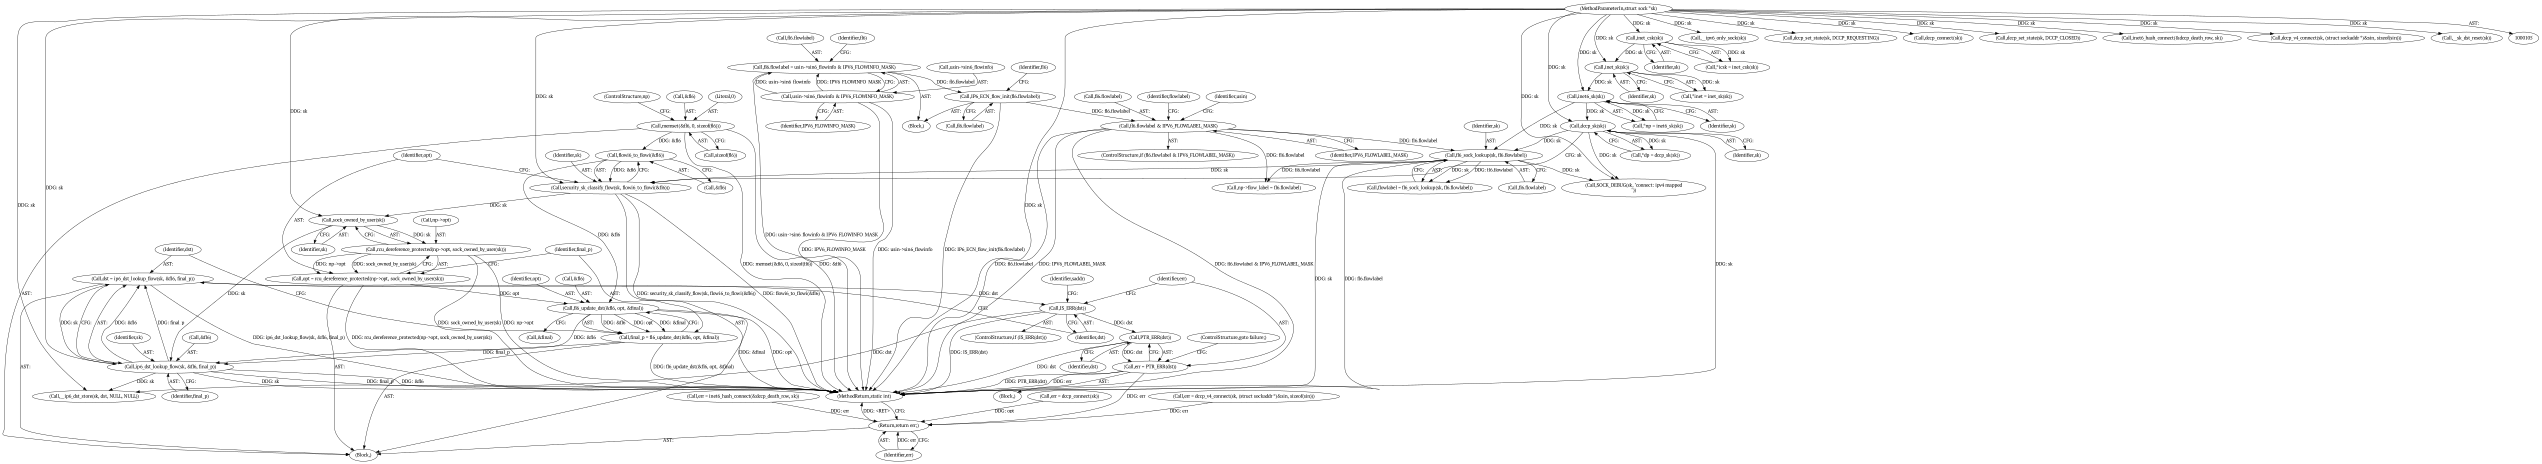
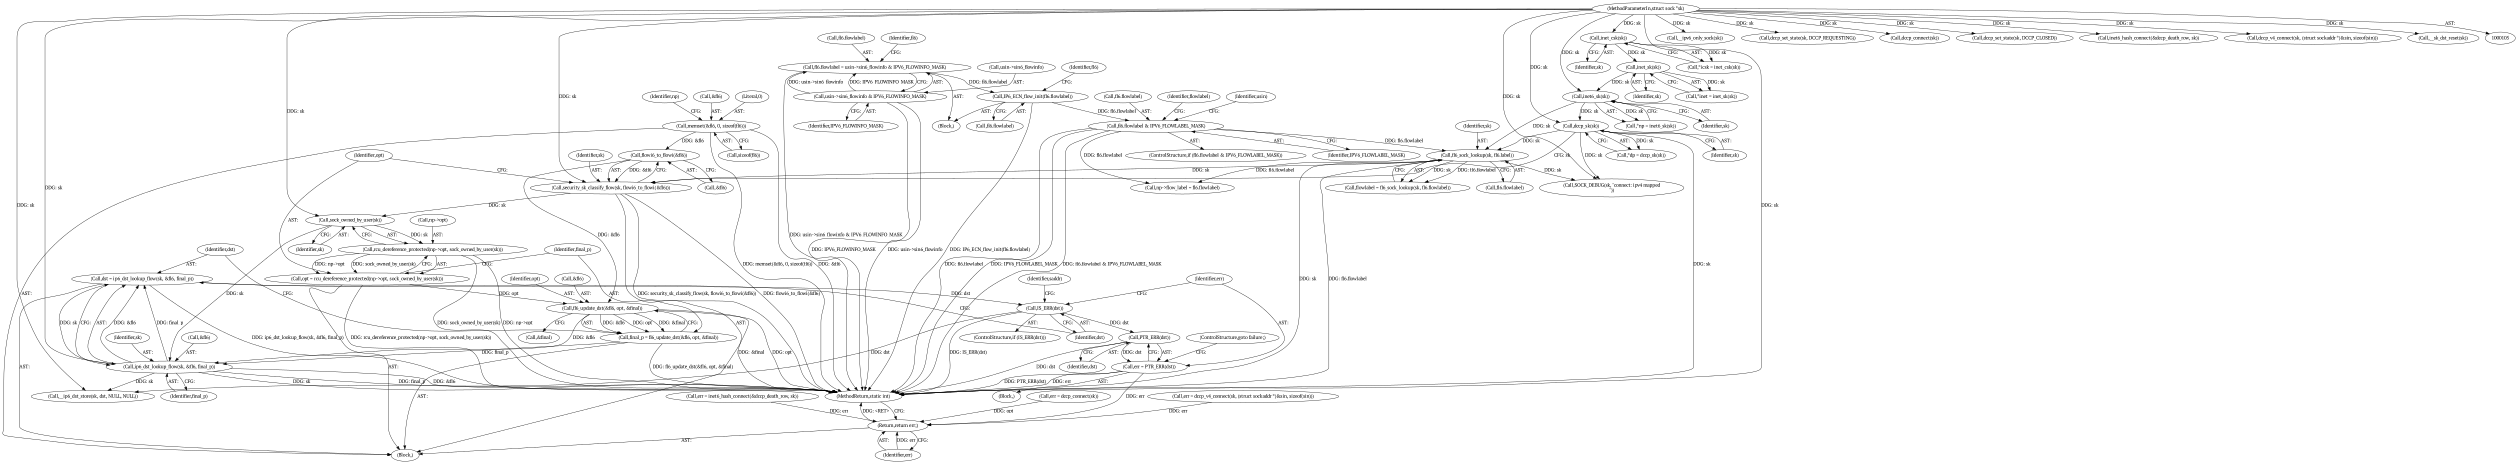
  digraph {
    fontname="PT Serif"
    node [fontname="PT Serif"]
    edge [fontname="PT Serif"]
    n1 [label="(Call,PTR_ERR(dst))"]
    n2 [label="(Call,err = PTR_ERR(dst))"]
    n3 [label="(MethodReturn,static int)"]
    n4 [label="(Identifier,dst)"]
    n5 [label="(Return,return err;)"]
    n6 [label="(Block,)"]
    n7 [label="(Call,IS_ERR(dst))"]
    n8 [label="(ControlStructure,if (IS_ERR(dst)))"]
    n9 [label="(Call,__ip6_dst_store(sk, dst, NULL, NULL))"]
    n10 [label="(Identifier,dst)"]
    n11 [label="(Call,dst = ip6_dst_lookup_flow(sk, &fl6, final_p))"]
    n12 [label="(Call,ip6_dst_lookup_flow(sk, &fl6, final_p))"]
    n13 [label="(Block,)"]
    n14 [label="(Identifier,final_p)"]
    n15 [label="(Call,sock_owned_by_user(sk))"]
    n16 [label="(Call,rcu_dereference_protected(np->opt, sock_owned_by_user(sk)))"]
    n17 [label="(Identifier,sk)"]
    n18 [label="(Call,opt = rcu_dereference_protected(np->opt, sock_owned_by_user(sk)))"]
    n19 [label="(Call,security_sk_classify_flow(sk, flowi6_to_flowi(&fl6)))"]
    n20 [label="(Call,flowi6_to_flowi(&fl6))"]
    n21 [label="(Call,fl6_update_dst(&fl6, opt, &final))"]
    n22 [label="(Call,&fl6)"]
-   n23 [label="(Call,fl6_sock_lookup(sk, fl6.flowlabel))"]
+   n23 [label="(Call,fl6_sock_lookup(sk, fl6.label))"]
    n24 [label="(Call,np->flow_label = fl6.flowlabel)"]
    n25 [label="(Call,flowlabel = fl6_sock_lookup(sk, fl6.flowlabel))"]
    n26 [label="(Call,fl6.flowlabel)"]
    n27 [label="(Call,SOCK_DEBUG(sk, \"connect: ipv4 mapped\n\"))"]
    n28 [label="(Call,dccp_sk(sk))"]
    n29 [label="(Call,*dp = dccp_sk(sk))"]
    n30 [label="(Identifier,sk)"]
    n31 [label="(Call,inet6_sk(sk))"]
    n32 [label="(Call,*np = inet6_sk(sk))"]
    n33 [label="(Identifier,sk)"]
    n34 [label="(Call,inet_sk(sk))"]
    n35 [label="(Call,*inet = inet_sk(sk))"]
    n36 [label="(Identifier,sk)"]
    n37 [label="(Call,inet_csk(sk))"]
    n38 [label="(Identifier,sk)"]
    n39 [label="(Call,*icsk = inet_csk(sk))"]
    n40 [label="(MethodParameterIn,struct sock *sk)"]
    n41 [label="(Call,__ipv6_only_sock(sk))"]
    n42 [label="(Call,dccp_set_state(sk, DCCP_REQUESTING))"]
    n43 [label="(Call,dccp_connect(sk))"]
    n44 [label="(Call,dccp_set_state(sk, DCCP_CLOSED))"]
    n45 [label="(Call,inet6_hash_connect(&dccp_death_row, sk))"]
    n46 [label="(Call,dccp_v4_connect(sk, (struct sockaddr *)&sin, sizeof(sin)))"]
    n47 [label="(Call,__sk_dst_reset(sk))"]
    1000105
    n49 [label="(Call,fl6.flowlabel & IPV6_FLOWLABEL_MASK)"]
    n50 [label="(ControlStructure,if (fl6.flowlabel & IPV6_FLOWLABEL_MASK))"]
    n51 [label="(Identifier,IPV6_FLOWLABEL_MASK)"]
    n52 [label="(Call,IP6_ECN_flow_init(fl6.flowlabel))"]
    n53 [label="(Block,)"]
    n54 [label="(Call,fl6.flowlabel)"]
    n55 [label="(Call,fl6.flowlabel = usin->sin6_flowinfo & IPV6_FLOWINFO_MASK)"]
    n56 [label="(Call,usin->sin6_flowinfo & IPV6_FLOWINFO_MASK)"]
    n57 [label="(Identifier,IPV6_FLOWINFO_MASK)"]
    n58 [label="(Call,final_p = fl6_update_dst(&fl6, opt, &final))"]
    n59 [label="(Call,&final)"]
    n60 [label="(Call,memset(&fl6, 0, sizeof(fl6)))"]
    n61 [label="(Call,sizeof(fl6))"]
    n62 [label="(Identifier,err)"]
    n63 [label="(Identifier,err)"]
    n64 [label="(Literal,0)"]
    n65 [label="(Call,usin->sin6_flowinfo)"]
    n66 [label="(Identifier,dst)"]
    n67 [label="(Call,fl6.flowlabel)"]
    n68 [label="(Identifier,opt)"]
    n69 [label="(Identifier,final_p)"]
    n70 [label="(Identifier,sk)"]
    n71 [label="(Call,err = dccp_v4_connect(sk, (struct sockaddr *)&sin, sizeof(sin)))"]
-   n72 [label="(ControlStructure,np)"]
+   n72 [label="(Identifier,np)"]
    n73 [label="(Call,err = inet6_hash_connect(&dccp_death_row, sk))"]
    n74 [label="(Identifier,saddr)"]
    n75 [label="(Call,&fl6)"]
    n76 [label="(Call,&fl6)"]
    n77 [label="(Identifier,sk)"]
    n78 [label="(Call,&fl6)"]
    n79 [label="(Identifier,sk)"]
    n80 [label="(Identifier,fl6)"]
    n81 [label="(ControlStructure,goto failure;)"]
    n82 [label="(Call,np->opt)"]
    n83 [label="(Identifier,flowlabel)"]
    n84 [label="(Call,fl6.flowlabel)"]
    n85 [label="(Identifier,fl6)"]
    n86 [label="(Identifier,opt)"]
    n87 [label="(Identifier,usin)"]
    n88 [label="(Call,err = dccp_connect(sk))"]
    n1 -> n2 [label="AST: "]
    n1 -> n2 [label="DDG: dst"]
    n1 -> n3 [label="DDG: dst"]
    n1 -> n4 [label="CFG: "]
    n2 -> n1 [label="CFG: "]
    n2 -> n3 [label="DDG: PTR_ERR(dst)"]
    n2 -> n3 [label="DDG: err"]
    n2 -> n5 [label="DDG: err"]
    n2 -> n6 [label="AST: "]
    n3 -> n5 [label="CFG: "]
    n4 -> n1 [label="AST: "]
    n5 -> n3 [label="DDG: <RET>"]
    n5 -> n13 [label="AST: "]
    n5 -> n62 [label="CFG: "]
    n7 -> n1 [label="DDG: dst"]
    n7 -> n3 [label="DDG: IS_ERR(dst)"]
    n7 -> n8 [label="AST: "]
    n7 -> n9 [label="DDG: dst"]
    n7 -> n10 [label="CFG: "]
    n10 -> n7 [label="AST: "]
    n10 -> n11 [label="CFG: "]
    n11 -> n3 [label="DDG: ip6_dst_lookup_flow(sk, &fl6, final_p)"]
    n11 -> n7 [label="DDG: dst"]
    n11 -> n12 [label="CFG: "]
    n11 -> n13 [label="AST: "]
    n12 -> n3 [label="DDG: sk"]
    n12 -> n3 [label="DDG: final_p"]
    n12 -> n3 [label="DDG: &fl6"]
    n12 -> n9 [label="DDG: sk"]
    n12 -> n11 [label="AST: "]
    n12 -> n11 [label="DDG: sk"]
    n12 -> n11 [label="DDG: &fl6"]
    n12 -> n11 [label="DDG: final_p"]
    n12 -> n14 [label="CFG: "]
    n14 -> n12 [label="AST: "]
    n15 -> n12 [label="DDG: sk"]
    n15 -> n16 [label="AST: "]
    n15 -> n16 [label="DDG: sk"]
    n15 -> n17 [label="CFG: "]
    n16 -> n3 [label="DDG: np->opt"]
    n16 -> n3 [label="DDG: sock_owned_by_user(sk)"]
    n16 -> n15 [label="CFG: "]
    n16 -> n18 [label="AST: "]
    n16 -> n18 [label="DDG: np->opt"]
    n16 -> n18 [label="DDG: sock_owned_by_user(sk)"]
    n17 -> n15 [label="AST: "]
    n18 -> n3 [label="DDG: rcu_dereference_protected(np->opt, sock_owned_by_user(sk))"]
    n18 -> n13 [label="AST: "]
    n18 -> n16 [label="CFG: "]
    n18 -> n21 [label="DDG: opt"]
    n19 -> n3 [label="DDG: flowi6_to_flowi(&fl6)"]
    n19 -> n3 [label="DDG: security_sk_classify_flow(sk, flowi6_to_flowi(&fl6))"]
    n19 -> n13 [label="AST: "]
    n19 -> n15 [label="DDG: sk"]
    n19 -> n20 [label="CFG: "]
    n20 -> n19 [label="AST: "]
    n20 -> n19 [label="DDG: &fl6"]
    n20 -> n21 [label="DDG: &fl6"]
    n20 -> n22 [label="CFG: "]
    n21 -> n3 [label="DDG: &final"]
    n21 -> n3 [label="DDG: opt"]
    n21 -> n12 [label="DDG: &fl6"]
    n21 -> n58 [label="AST: "]
    n21 -> n58 [label="DDG: &fl6"]
    n21 -> n58 [label="DDG: opt"]
    n21 -> n58 [label="DDG: &final"]
    n21 -> n59 [label="CFG: "]
    n22 -> n20 [label="AST: "]
    n23 -> n3 [label="DDG: sk"]
    n23 -> n3 [label="DDG: fl6.flowlabel"]
    n23 -> n19 [label="DDG: sk"]
    n23 -> n24 [label="DDG: fl6.flowlabel"]
    n23 -> n25 [label="AST: "]
    n23 -> n25 [label="DDG: sk"]
    n23 -> n25 [label="DDG: fl6.flowlabel"]
    n23 -> n26 [label="CFG: "]
    n23 -> n27 [label="DDG: sk"]
    n25 -> n23 [label="CFG: "]
    n26 -> n23 [label="AST: "]
    n28 -> n3 [label="DDG: sk"]
    n28 -> n19 [label="CFG: sk"]
    n28 -> n23 [label="DDG: sk"]
    n28 -> n27 [label="DDG: sk"]
    n28 -> n29 [label="AST: "]
    n28 -> n29 [label="DDG: sk"]
    n28 -> n30 [label="CFG: "]
    n29 -> n28 [label="CFG: "]
    n30 -> n28 [label="AST: "]
    n31 -> n23 [label="DDG: sk"]
    n31 -> n28 [label="DDG: sk"]
    n31 -> n32 [label="AST: "]
    n31 -> n32 [label="DDG: sk"]
    n31 -> n33 [label="CFG: "]
    n32 -> n31 [label="CFG: "]
    n33 -> n31 [label="AST: "]
    n34 -> n31 [label="DDG: sk"]
    n34 -> n35 [label="AST: "]
    n34 -> n35 [label="DDG: sk"]
    n34 -> n36 [label="CFG: "]
    n35 -> n34 [label="CFG: "]
    n36 -> n34 [label="AST: "]
    n37 -> n34 [label="DDG: sk"]
    n37 -> n38 [label="CFG: "]
    n37 -> n39 [label="AST: "]
    n37 -> n39 [label="DDG: sk"]
    n38 -> n37 [label="AST: "]
    n39 -> n37 [label="CFG: "]
    n40 -> n3 [label="DDG: sk"]
    n40 -> n9 [label="DDG: sk"]
    n40 -> n12 [label="DDG: sk"]
    n40 -> n15 [label="DDG: sk"]
    n40 -> n19 [label="DDG: sk"]
    n40 -> n27 [label="DDG: sk"]
    n40 -> n28 [label="DDG: sk"]
    n40 -> n31 [label="DDG: sk"]
-   n40 -> n34 [label="DDG: sk"]
    n40 -> n37 [label="DDG: sk"]
    n40 -> n41 [label="DDG: sk"]
    n40 -> n42 [label="DDG: sk"]
    n40 -> n43 [label="DDG: sk"]
    n40 -> n44 [label="DDG: sk"]
    n40 -> n45 [label="DDG: sk"]
    n40 -> n46 [label="DDG: sk"]
    n40 -> n47 [label="DDG: sk"]
    n40 -> 1000105 [label="AST: "]
    n49 -> n3 [label="DDG: fl6.flowlabel"]
    n49 -> n3 [label="DDG: IPV6_FLOWLABEL_MASK"]
    n49 -> n3 [label="DDG: fl6.flowlabel & IPV6_FLOWLABEL_MASK"]
    n49 -> n23 [label="DDG: fl6.flowlabel"]
    n49 -> n24 [label="DDG: fl6.flowlabel"]
    n49 -> n50 [label="AST: "]
    n49 -> n51 [label="CFG: "]
    n51 -> n49 [label="AST: "]
    n52 -> n3 [label="DDG: IP6_ECN_flow_init(fl6.flowlabel)"]
    n52 -> n49 [label="DDG: fl6.flowlabel"]
    n52 -> n53 [label="AST: "]
    n52 -> n54 [label="CFG: "]
    n54 -> n52 [label="AST: "]
    n55 -> n3 [label="DDG: usin->sin6_flowinfo & IPV6_FLOWINFO_MASK"]
    n55 -> n52 [label="DDG: fl6.flowlabel"]
    n55 -> n53 [label="AST: "]
    n55 -> n56 [label="CFG: "]
    n56 -> n3 [label="DDG: IPV6_FLOWINFO_MASK"]
    n56 -> n3 [label="DDG: usin->sin6_flowinfo"]
    n56 -> n55 [label="AST: "]
    n56 -> n55 [label="DDG: usin->sin6_flowinfo"]
    n56 -> n55 [label="DDG: IPV6_FLOWINFO_MASK"]
    n56 -> n57 [label="CFG: "]
    n57 -> n56 [label="AST: "]
    n58 -> n3 [label="DDG: fl6_update_dst(&fl6, opt, &final)"]
    n58 -> n12 [label="DDG: final_p"]
    n58 -> n13 [label="AST: "]
    n58 -> n21 [label="CFG: "]
    n60 -> n3 [label="DDG: memset(&fl6, 0, sizeof(fl6))"]
    n60 -> n3 [label="DDG: &fl6"]
    n60 -> n13 [label="AST: "]
    n60 -> n20 [label="DDG: &fl6"]
    n60 -> n61 [label="CFG: "]
    n61 -> n60 [label="AST: "]
    n62 -> n5 [label="AST: "]
    n62 -> n5 [label="DDG: err"]
    n63 -> n2 [label="AST: "]
    n63 -> n7 [label="CFG: "]
    n64 -> n60 [label="AST: "]
    n65 -> n56 [label="AST: "]
    n66 -> n11 [label="AST: "]
    n66 -> n58 [label="CFG: "]
    n67 -> n49 [label="AST: "]
    n68 -> n21 [label="AST: "]
    n69 -> n18 [label="CFG: "]
    n69 -> n58 [label="AST: "]
    n70 -> n23 [label="AST: "]
    n71 -> n5 [label="DDG: err"]
    n72 -> n60 [label="CFG: "]
    n73 -> n5 [label="DDG: err"]
    n74 -> n7 [label="CFG: "]
    n75 -> n21 [label="AST: "]
    n76 -> n60 [label="AST: "]
    n77 -> n19 [label="AST: "]
    n78 -> n12 [label="AST: "]
    n79 -> n12 [label="AST: "]
    n80 -> n52 [label="CFG: "]
    n81 -> n2 [label="CFG: "]
    n82 -> n16 [label="AST: "]
    n83 -> n49 [label="CFG: "]
    n84 -> n55 [label="AST: "]
    n85 -> n55 [label="CFG: "]
    n86 -> n18 [label="AST: "]
    n86 -> n19 [label="CFG: "]
    n87 -> n49 [label="CFG: "]
    n88 -> n5 [label="DDG: opt"]
  }
